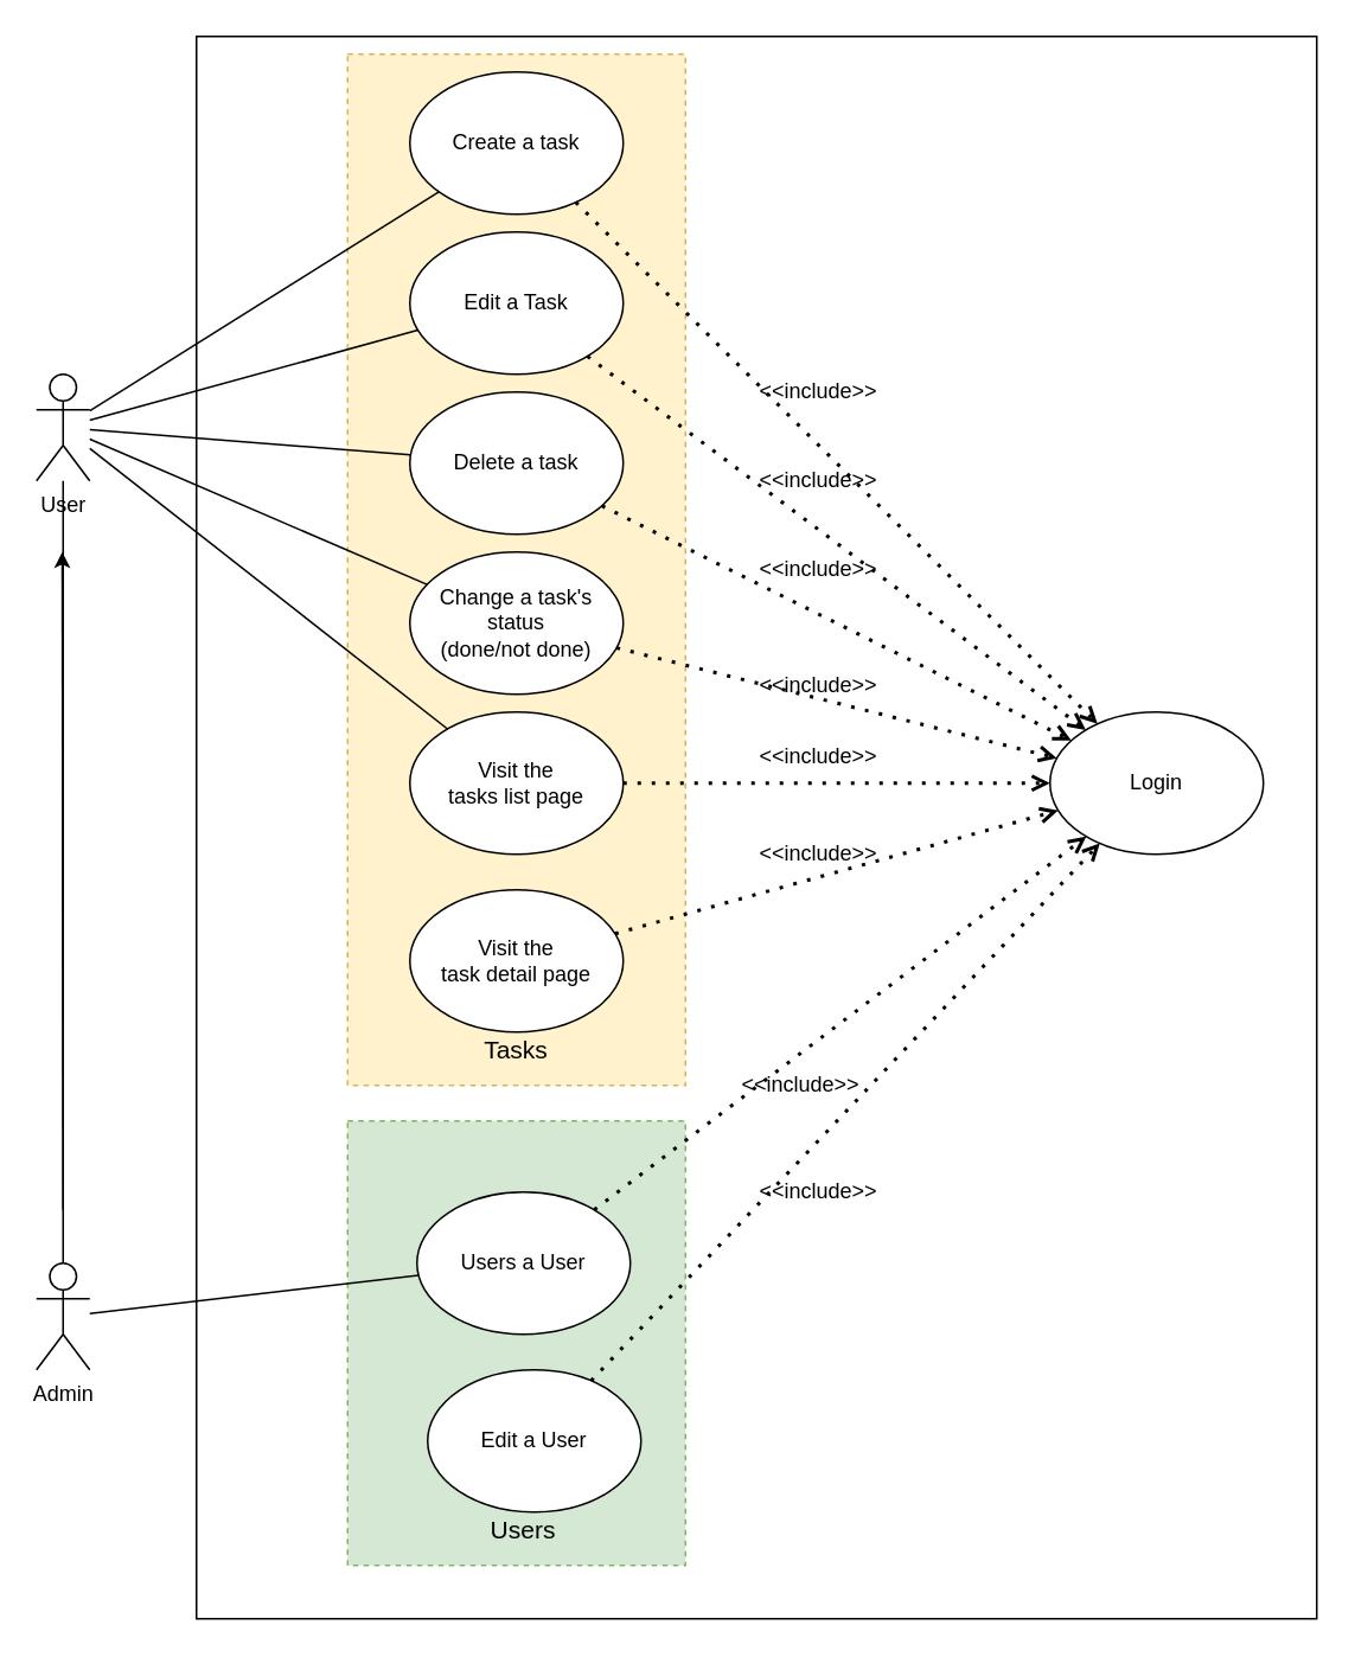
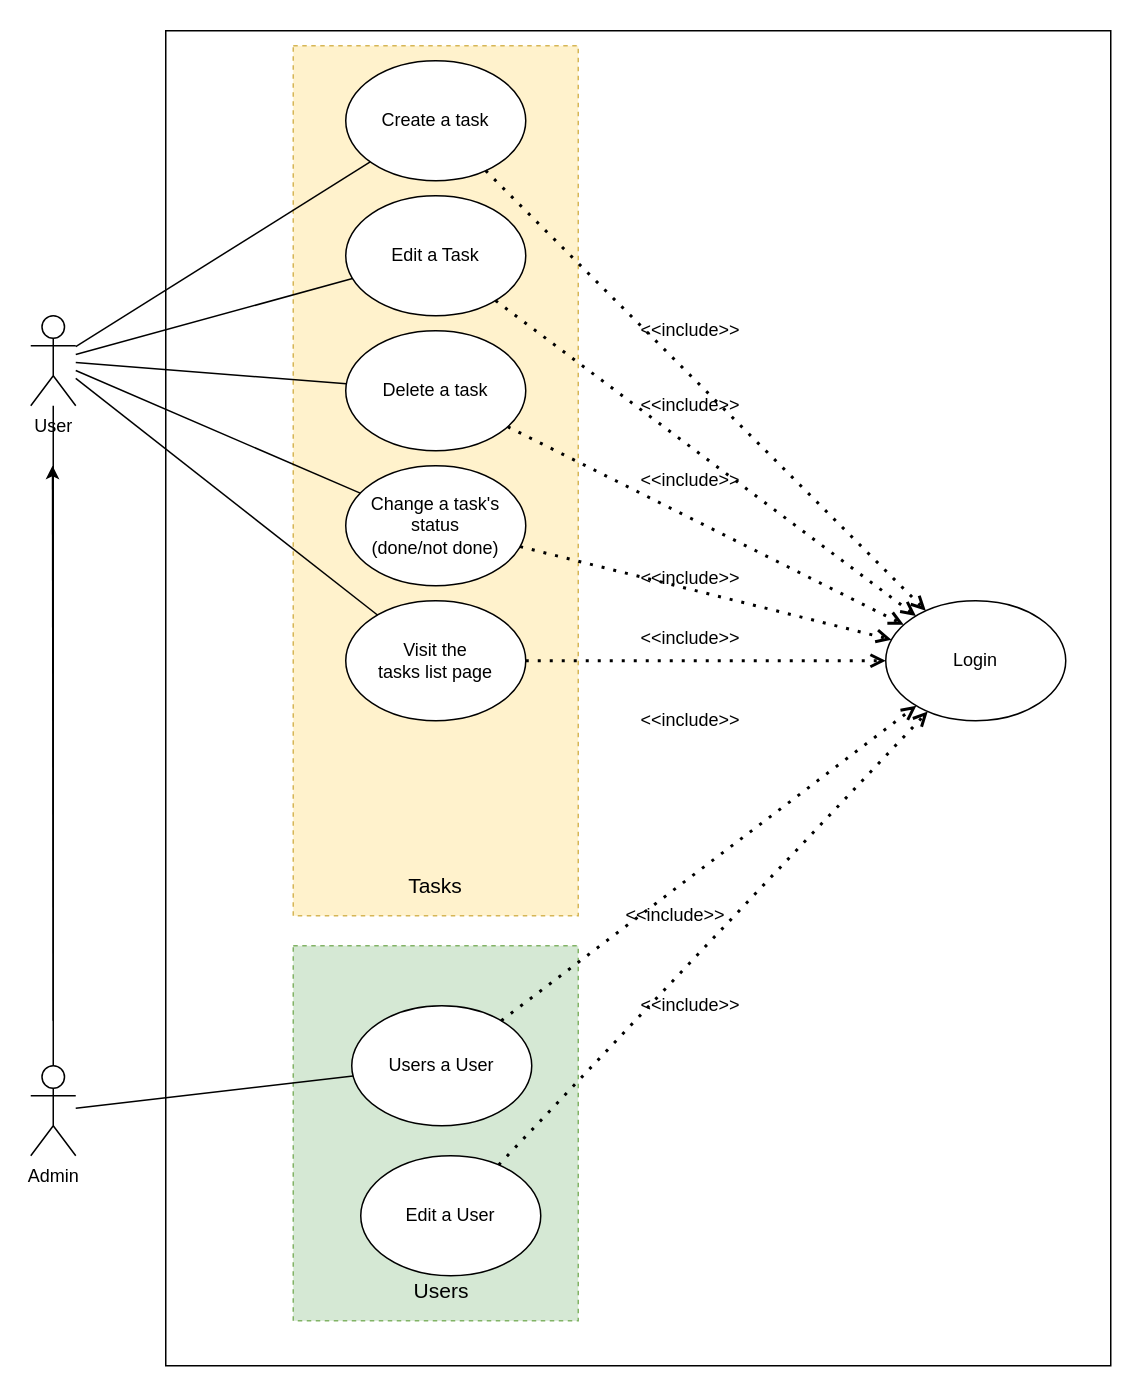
  <mxCell id="0" />
  <mxCell id="1" parent="0" />
  <mxCell id="2" value="" style="rounded=0;whiteSpace=wrap;html=1;" parent="1" vertex="1"><mxGeometry x="110" y="20" width="630" height="890" as="geometry" /></mxCell>
  <mxCell id="3" value="" style="rounded=0;whiteSpace=wrap;html=1;dashed=1;fillColor=#fff2cc;strokeColor=#d6b656;" parent="1" vertex="1"><mxGeometry x="195" y="30" width="190" height="580" as="geometry" /></mxCell>
  <mxCell id="4" value="" style="rounded=0;whiteSpace=wrap;html=1;dashed=1;fillColor=#d5e8d4;strokeColor=#82b366;" parent="1" vertex="1"><mxGeometry x="195" y="630" width="190" height="250" as="geometry" /></mxCell>
  <mxCell id="5" value="Admin" style="shape=umlActor;verticalLabelPosition=bottom;verticalAlign=top;html=1;outlineConnect=0;" parent="1" vertex="1"><mxGeometry x="20" y="710" width="30" height="60" as="geometry" /></mxCell>
  <mxCell id="6" value="User" style="shape=umlActor;verticalLabelPosition=bottom;verticalAlign=top;html=1;outlineConnect=0;" parent="1" vertex="1"><mxGeometry x="20" y="210" width="30" height="60" as="geometry" /></mxCell>
  <mxCell id="7" value="Users a User" style="ellipse;whiteSpace=wrap;html=1;" parent="1" vertex="1"><mxGeometry x="234" y="670" width="120" height="80" as="geometry" /></mxCell>
  <mxCell id="8" value="Edit a User" style="ellipse;whiteSpace=wrap;html=1;" parent="1" vertex="1"><mxGeometry x="240" y="770" width="120" height="80" as="geometry" /></mxCell>
  <mxCell id="9" value="Create a task" style="ellipse;whiteSpace=wrap;html=1;" parent="1" vertex="1"><mxGeometry x="230" y="40" width="120" height="80" as="geometry" /></mxCell>
  <mxCell id="10" value="Edit a Task" style="ellipse;whiteSpace=wrap;html=1;" parent="1" vertex="1"><mxGeometry x="230" y="130" width="120" height="80" as="geometry" /></mxCell>
  <mxCell id="11" value="Delete a task" style="ellipse;whiteSpace=wrap;html=1;" parent="1" vertex="1"><mxGeometry x="230" y="220" width="120" height="80" as="geometry" /></mxCell>
  <mxCell id="12" value="Change a task's status &lt;br&gt;(done/not done)" style="ellipse;whiteSpace=wrap;html=1;" parent="1" vertex="1"><mxGeometry x="230" y="310" width="120" height="80" as="geometry" /></mxCell>
  <mxCell id="13" value="" style="endArrow=classic;html=1;" parent="1" edge="1"><mxGeometry width="50" height="50" relative="1" as="geometry"><mxPoint x="35" y="680" as="sourcePoint" /><mxPoint x="34.5" y="310" as="targetPoint" /></mxGeometry></mxCell>
  <mxCell id="14" value="" style="endArrow=none;html=1;" parent="1" source="6" target="9" edge="1"><mxGeometry width="50" height="50" relative="1" as="geometry"><mxPoint x="20" y="270.588" as="sourcePoint" /><mxPoint x="216.308" y="147.415" as="targetPoint" /></mxGeometry></mxCell>
  <mxCell id="15" value="" style="endArrow=none;html=1;" parent="1" source="6" target="10" edge="1"><mxGeometry width="50" height="50" relative="1" as="geometry"><mxPoint x="33" y="226" as="sourcePoint" /><mxPoint x="255.01" y="126.465" as="targetPoint" /></mxGeometry></mxCell>
  <mxCell id="16" value="" style="endArrow=none;html=1;" parent="1" source="6" target="11" edge="1"><mxGeometry width="50" height="50" relative="1" as="geometry"><mxPoint x="70" y="251.176" as="sourcePoint" /><mxPoint x="265.01" y="136.465" as="targetPoint" /></mxGeometry></mxCell>
  <mxCell id="17" value="" style="endArrow=none;html=1;" parent="1" source="6" target="12" edge="1"><mxGeometry width="50" height="50" relative="1" as="geometry"><mxPoint x="80" y="261.176" as="sourcePoint" /><mxPoint x="275.01" y="146.465" as="targetPoint" /></mxGeometry></mxCell>
  <mxCell id="18" value="" style="endArrow=none;html=1;" parent="1" source="5" target="7" edge="1"><mxGeometry width="50" height="50" relative="1" as="geometry"><mxPoint x="100" y="281.176" as="sourcePoint" /><mxPoint x="295.01" y="166.465" as="targetPoint" /></mxGeometry></mxCell>
  <mxCell id="19" value="Users" style="text;html=1;strokeColor=none;fillColor=none;align=center;verticalAlign=middle;whiteSpace=wrap;rounded=0;dashed=1;fontSize=14;" parent="1" vertex="1"><mxGeometry x="254" y="850" width="80" height="20" as="geometry" /></mxCell>
  <mxCell id="20" value="Tasks" style="text;html=1;strokeColor=none;fillColor=none;align=center;verticalAlign=middle;whiteSpace=wrap;rounded=0;dashed=1;fontSize=14;" parent="1" vertex="1"><mxGeometry x="270" y="580" width="40" height="20" as="geometry" /></mxCell>
  <mxCell id="21" value="Login" style="ellipse;whiteSpace=wrap;html=1;" parent="1" vertex="1"><mxGeometry x="590" y="400" width="120" height="80" as="geometry" /></mxCell>
  <mxCell id="22" value="" style="endArrow=open;dashed=1;html=1;dashPattern=1 3;strokeWidth=2;startArrow=none;startFill=0;endFill=0;" parent="1" source="8" target="21" edge="1"><mxGeometry width="50" height="50" relative="1" as="geometry"><mxPoint x="284.009" y="554.986" as="sourcePoint" /><mxPoint x="540.979" y="245.01" as="targetPoint" /></mxGeometry></mxCell>
  <mxCell id="23" value="" style="endArrow=open;dashed=1;html=1;dashPattern=1 3;strokeWidth=2;startArrow=none;startFill=0;endFill=0;" parent="1" source="7" target="21" edge="1"><mxGeometry width="50" height="50" relative="1" as="geometry"><mxPoint x="346.193" y="618.097" as="sourcePoint" /><mxPoint x="580.755" y="411.877" as="targetPoint" /></mxGeometry></mxCell>
  <mxCell id="24" value="" style="endArrow=open;dashed=1;html=1;dashPattern=1 3;strokeWidth=2;startArrow=none;startFill=0;endFill=0;" parent="1" source="12" target="21" edge="1"><mxGeometry width="50" height="50" relative="1" as="geometry"><mxPoint x="356.151" y="524.439" as="sourcePoint" /><mxPoint x="570.845" y="405.558" as="targetPoint" /></mxGeometry></mxCell>
  <mxCell id="25" value="" style="endArrow=open;dashed=1;html=1;dashPattern=1 3;strokeWidth=2;startArrow=none;startFill=0;endFill=0;" parent="1" source="11" target="21" edge="1"><mxGeometry width="50" height="50" relative="1" as="geometry"><mxPoint x="366.151" y="534.439" as="sourcePoint" /><mxPoint x="580.845" y="415.558" as="targetPoint" /></mxGeometry></mxCell>
  <mxCell id="26" value="" style="endArrow=open;dashed=1;html=1;dashPattern=1 3;strokeWidth=2;startArrow=none;startFill=0;endFill=0;" parent="1" source="10" target="21" edge="1"><mxGeometry width="50" height="50" relative="1" as="geometry"><mxPoint x="376.151" y="544.439" as="sourcePoint" /><mxPoint x="590.845" y="425.558" as="targetPoint" /></mxGeometry></mxCell>
  <mxCell id="27" value="" style="endArrow=open;dashed=1;html=1;dashPattern=1 3;strokeWidth=2;startArrow=none;startFill=0;endFill=0;" parent="1" source="9" target="21" edge="1"><mxGeometry width="50" height="50" relative="1" as="geometry"><mxPoint x="386.151" y="554.439" as="sourcePoint" /><mxPoint x="600.845" y="435.558" as="targetPoint" /></mxGeometry></mxCell>
  <mxCell id="28" value="&amp;lt;&amp;lt;include&amp;gt;&amp;gt;" style="text;html=1;strokeColor=none;fillColor=none;align=center;verticalAlign=middle;whiteSpace=wrap;rounded=0;" parent="1" vertex="1"><mxGeometry x="440" y="210" width="40" height="20" as="geometry" /></mxCell>
  <mxCell id="29" value="&amp;lt;&amp;lt;include&amp;gt;&amp;gt;" style="text;html=1;strokeColor=none;fillColor=none;align=center;verticalAlign=middle;whiteSpace=wrap;rounded=0;" parent="1" vertex="1"><mxGeometry x="440" y="260" width="40" height="20" as="geometry" /></mxCell>
  <mxCell id="30" value="&amp;lt;&amp;lt;include&amp;gt;&amp;gt;" style="text;html=1;strokeColor=none;fillColor=none;align=center;verticalAlign=middle;whiteSpace=wrap;rounded=0;" parent="1" vertex="1"><mxGeometry x="440" y="310" width="40" height="20" as="geometry" /></mxCell>
  <mxCell id="31" value="&amp;lt;&amp;lt;include&amp;gt;&amp;gt;" style="text;html=1;strokeColor=none;fillColor=none;align=center;verticalAlign=middle;whiteSpace=wrap;rounded=0;" parent="1" vertex="1"><mxGeometry x="440" y="375" width="40" height="20" as="geometry" /></mxCell>
  <mxCell id="32" value="&amp;lt;&amp;lt;include&amp;gt;&amp;gt;" style="text;html=1;strokeColor=none;fillColor=none;align=center;verticalAlign=middle;whiteSpace=wrap;rounded=0;" parent="1" vertex="1"><mxGeometry x="440" y="415" width="40" height="20" as="geometry" /></mxCell>
  <mxCell id="33" value="&amp;lt;&amp;lt;include&amp;gt;&amp;gt;" style="text;html=1;strokeColor=none;fillColor=none;align=center;verticalAlign=middle;whiteSpace=wrap;rounded=0;" parent="1" vertex="1"><mxGeometry x="440" y="470" width="40" height="20" as="geometry" /></mxCell>
  <mxCell id="34" value="Visit the &lt;br&gt;tasks list page" style="ellipse;whiteSpace=wrap;html=1;" parent="1" vertex="1"><mxGeometry x="230" y="400" width="120" height="80" as="geometry" /></mxCell>
- <mxCell id="35" value="Visit the &lt;br&gt;task detail page" style="ellipse;whiteSpace=wrap;html=1;" parent="1" vertex="1"><mxGeometry x="230" y="500" width="120" height="80" as="geometry" /></mxCell>
  <mxCell id="36" value="" style="endArrow=open;dashed=1;html=1;dashPattern=1 3;strokeWidth=2;startArrow=none;startFill=0;endFill=0;" parent="1" source="34" target="21" edge="1"><mxGeometry width="50" height="50" relative="1" as="geometry"><mxPoint x="356.248" y="373.923" as="sourcePoint" /><mxPoint x="603.82" y="435.955" as="targetPoint" /></mxGeometry></mxCell>
- <mxCell id="37" value="" style="endArrow=open;dashed=1;html=1;dashPattern=1 3;strokeWidth=2;startArrow=none;startFill=0;endFill=0;" parent="1" source="35" target="21" edge="1"><mxGeometry width="50" height="50" relative="1" as="geometry"><mxPoint x="359.988" y="445.8" as="sourcePoint" /><mxPoint x="600.013" y="449.167" as="targetPoint" /></mxGeometry></mxCell>
  <mxCell id="38" value="&amp;lt;&amp;lt;include&amp;gt;&amp;gt;" style="text;html=1;strokeColor=none;fillColor=none;align=center;verticalAlign=middle;whiteSpace=wrap;rounded=0;" parent="1" vertex="1"><mxGeometry x="430" y="600" width="40" height="20" as="geometry" /></mxCell>
  <mxCell id="39" value="&amp;lt;&amp;lt;include&amp;gt;&amp;gt;" style="text;html=1;strokeColor=none;fillColor=none;align=center;verticalAlign=middle;whiteSpace=wrap;rounded=0;" parent="1" vertex="1"><mxGeometry x="440" y="660" width="40" height="20" as="geometry" /></mxCell>
  <mxCell id="40" value="" style="endArrow=none;html=1;" parent="1" source="6" target="34" edge="1"><mxGeometry width="50" height="50" relative="1" as="geometry"><mxPoint x="60" y="256.471" as="sourcePoint" /><mxPoint x="249.626" y="338.27" as="targetPoint" /></mxGeometry></mxCell>
  <mxCell id="41" value="" style="endArrow=none;html=1;" parent="1" source="6" target="5" edge="1"><mxGeometry width="50" height="50" relative="1" as="geometry"><mxPoint x="60" y="262.353" as="sourcePoint" /><mxPoint x="262.248" y="428.91" as="targetPoint" /></mxGeometry></mxCell>
